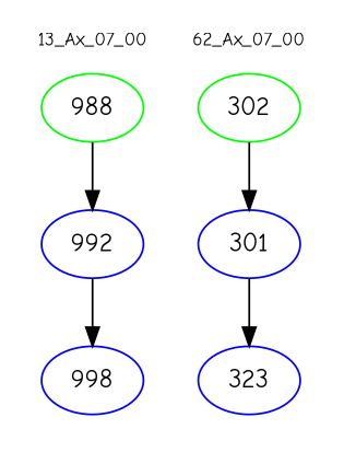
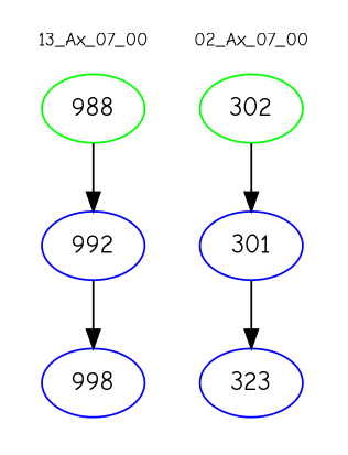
  digraph {
    fontname="Comic Neue"
    node [color=blue fontname="Comic Neue"]
    edge [color=black fontname="Comic Neue"]
    n1 [color=green label=988]
    n2 [label=992]
    n3 [label=998]
    n4 [color=green label=302]
    n5 [label=301]
    n6 [label=323]
    subgraph cluster_1 {
      color=white
      fontsize=10
      label="13_Ax_07_00"
      n1
      n2
      n3
    }
    subgraph cluster_2 {
      color=white
      fontsize=10
-     label="62_Ax_07_00"
+     label="02_Ax_07_00"
      n4
      n5
      n6
    }
    n1 -> n2
    n2 -> n3
    n4 -> n5
    n5 -> n6
  }
